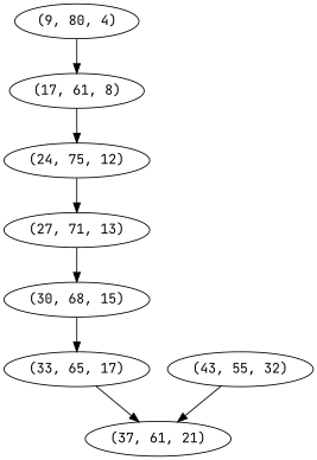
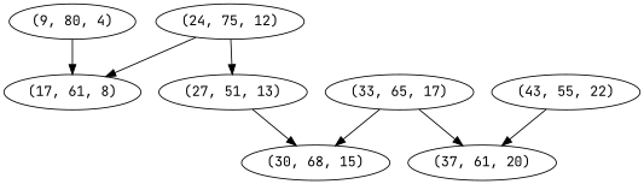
  digraph {
    fontname="JetBrains Mono"
    node [fontname="JetBrains Mono"]
    edge [fontname="JetBrains Mono"]
    n1 [label="(9, 80, 4)"]
    n2 [label="(17, 61, 8)"]
    "(24, 75, 12)"
-   "(27, 71, 13)"
+   "(27, 71, 13)" [label="(27, 51, 13)"]
    "(30, 68, 15)"
    "(33, 65, 17)"
-   "(37, 61, 20)" [label="(37, 61, 21)"]
-   "(43, 55, 22)" [label="(43, 55, 32)"]
+   "(37, 61, 20)"
+   "(43, 55, 22)"
    n1 -> n2
-   n2 -> "(24, 75, 12)"
+   "(24, 75, 12)" -> n2
    "(24, 75, 12)" -> "(27, 71, 13)"
    "(27, 71, 13)" -> "(30, 68, 15)"
-   "(30, 68, 15)" -> "(33, 65, 17)"
+   "(33, 65, 17)" -> "(30, 68, 15)"
    "(33, 65, 17)" -> "(37, 61, 20)"
    "(43, 55, 22)" -> "(37, 61, 20)"
  }
